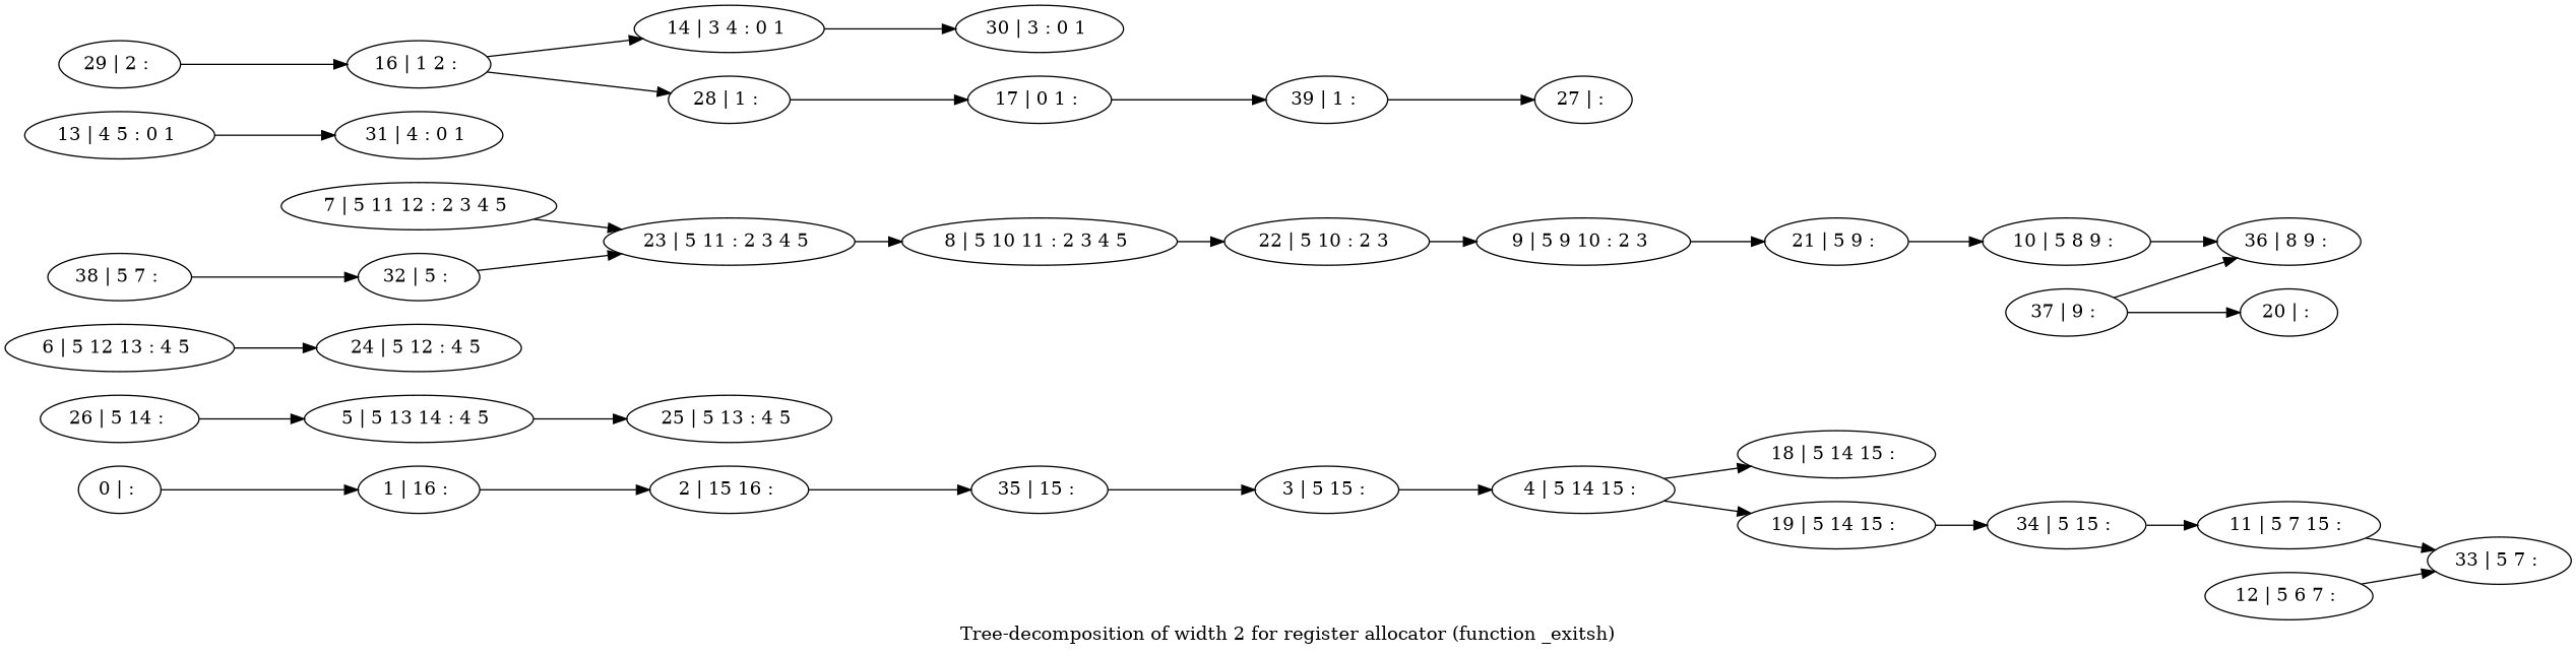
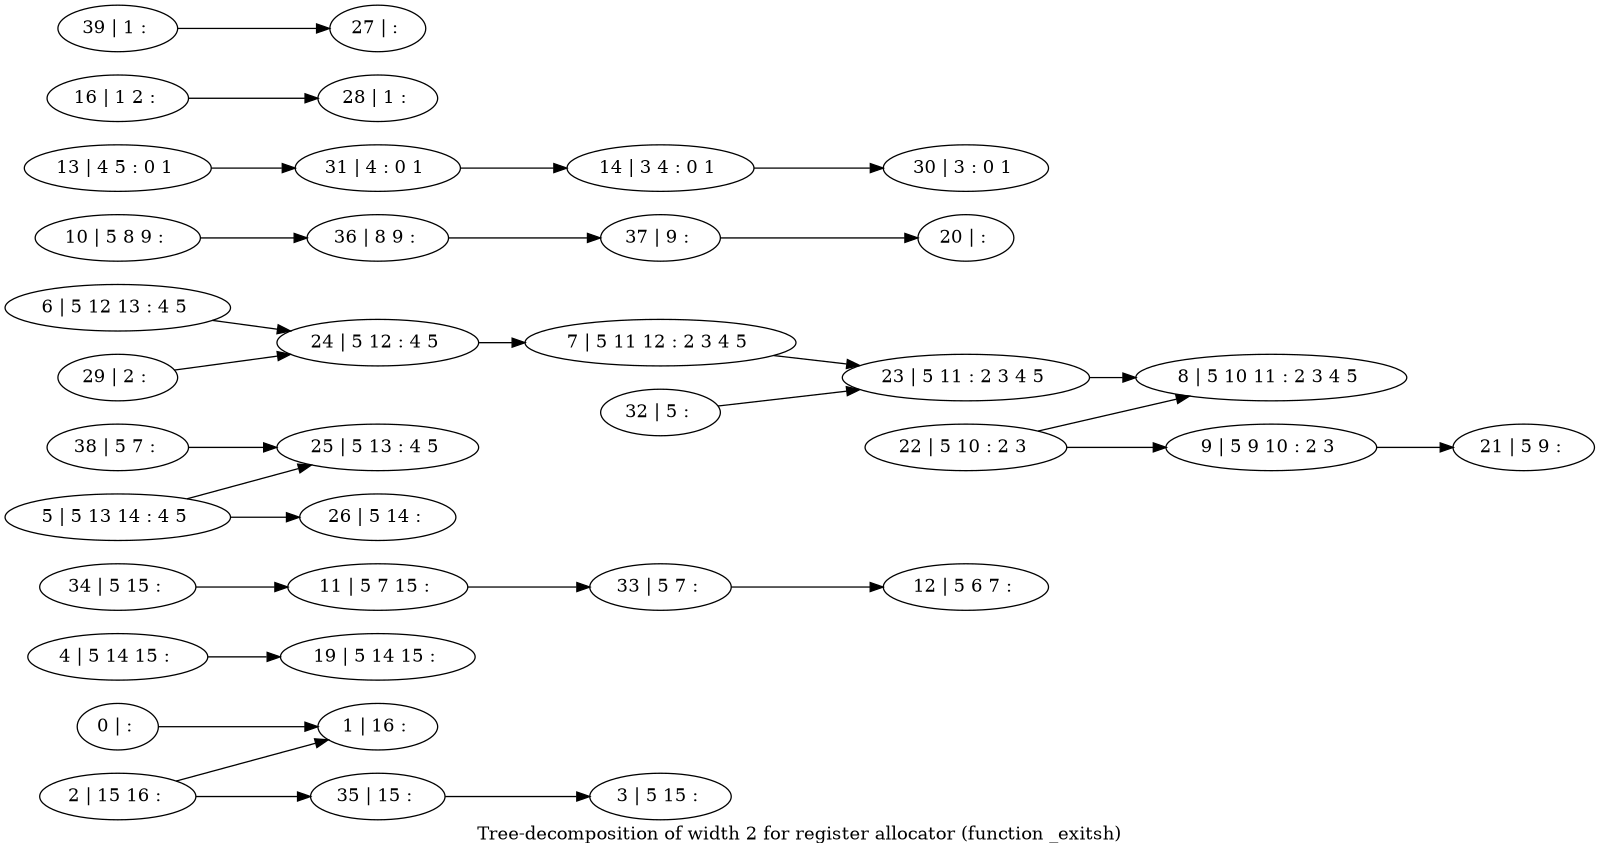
  digraph {
    label="Tree-decomposition of width 2 for register allocator (function _exitsh)"
    rankdir=LR
    n1 [label="0 | : "]
    n2 [label="1 | 16 : "]
    n3 [label="2 | 15 16 : "]
    n4 [label="35 | 15 : "]
    n5 [label="3 | 5 15 : "]
    n6 [label="4 | 5 14 15 : "]
-   n7 [label="18 | 5 14 15 : "]
    n8 [label="19 | 5 14 15 : "]
    n9 [label="34 | 5 15 : "]
    n10 [label="5 | 5 13 14 : 4 5 "]
    n11 [label="25 | 5 13 : 4 5 "]
    n12 [label="6 | 5 12 13 : 4 5 "]
    n13 [label="24 | 5 12 : 4 5 "]
    n14 [label="7 | 5 11 12 : 2 3 4 5 "]
    n15 [label="23 | 5 11 : 2 3 4 5 "]
    n16 [label="8 | 5 10 11 : 2 3 4 5 "]
    n17 [label="22 | 5 10 : 2 3 "]
    n18 [label="9 | 5 9 10 : 2 3 "]
    n19 [label="21 | 5 9 : "]
    n20 [label="10 | 5 8 9 : "]
    n21 [label="36 | 8 9 : "]
    n22 [label="37 | 9 : "]
    n23 [label="11 | 5 7 15 : "]
    n24 [label="33 | 5 7 : "]
    n25 [label="12 | 5 6 7 : "]
    n26 [label="38 | 5 7 : "]
    n27 [label="32 | 5 : "]
    n28 [label="13 | 4 5 : 0 1 "]
    n29 [label="31 | 4 : 0 1 "]
    n30 [label="14 | 3 4 : 0 1 "]
    n31 [label="30 | 3 : 0 1 "]
    n32 [label="29 | 2 : "]
    n33 [label="16 | 1 2 : "]
    n34 [label="28 | 1 : "]
-   n35 [label="17 | 0 1 : "]
    n36 [label="39 | 1 : "]
    n37 [label="27 | : "]
    n38 [label="26 | 5 14 : "]
    n39 [label="20 | : "]
    n1 -> n2
-   n2 -> n3
+   n3 -> n2
    n3 -> n4
    n4 -> n5
-   n5 -> n6
-   n6 -> n7
    n6 -> n8
-   n8 -> n9
    n9 -> n23
    n10 -> n11
    n12 -> n13
+   n13 -> n14
    n14 -> n15
    n15 -> n16
-   n16 -> n17
+   n17 -> n16
    n17 -> n18
    n18 -> n19
-   n19 -> n20
    n20 -> n21
-   n22 -> n21
+   n21 -> n22
    n22 -> n39
    n23 -> n24
-   n25 -> n24
-   n26 -> n27
+   n24 -> n25
+   n26 -> n11
    n27 -> n15
    n28 -> n29
-   n33 -> n30
+   n29 -> n30
    n30 -> n31
-   n32 -> n33
+   n32 -> n13
    n33 -> n34
-   n34 -> n35
-   n35 -> n36
    n36 -> n37
-   n38 -> n10
+   n10 -> n38
  }
